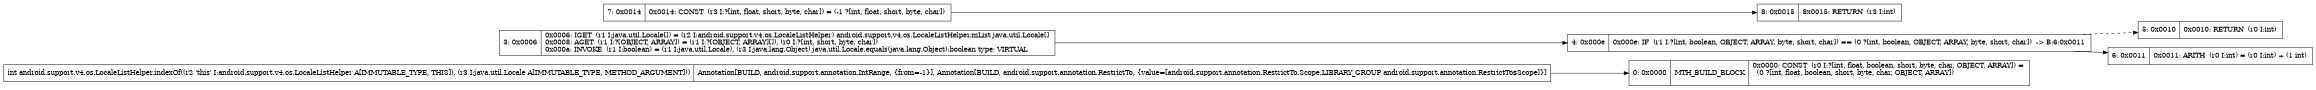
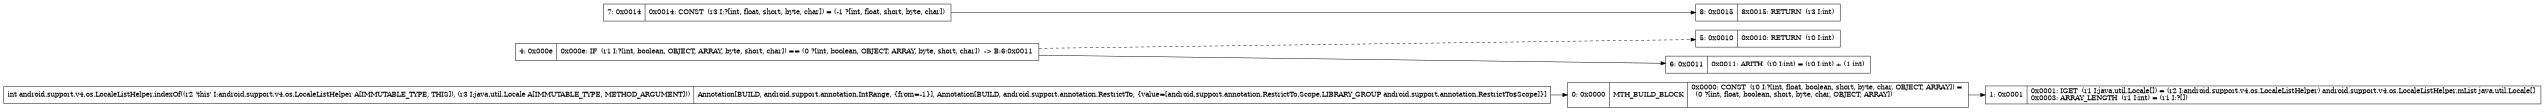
  digraph {
    rankdir=LR
    node [shape=record]
    n1 [label="{0\:\ 0x0000|MTH_BUILD_BLOCK\l|0x0000: CONST  (r0 I:?[int, float, boolean, short, byte, char, OBJECT, ARRAY]) = \l  (0 ?[int, float, boolean, short, byte, char, OBJECT, ARRAY])\l \l}"]
-   n3 [label="{3\:\ 0x0006|0x0006: IGET  (r1 I:java.util.Locale[]) = (r2 I:android.support.v4.os.LocaleListHelper) android.support.v4.os.LocaleListHelper.mList java.util.Locale[] \l0x0008: AGET  (r1 I:?[OBJECT, ARRAY]) = (r1 I:?[OBJECT, ARRAY][]), (r0 I:?[int, short, byte, char]) \l0x000a: INVOKE  (r1 I:boolean) = (r1 I:java.util.Locale), (r3 I:java.lang.Object) java.util.Locale.equals(java.lang.Object):boolean type: VIRTUAL \l}"]
+   n2 [label="{1\:\ 0x0001|0x0001: IGET  (r1 I:java.util.Locale[]) = (r2 I:android.support.v4.os.LocaleListHelper) android.support.v4.os.LocaleListHelper.mList java.util.Locale[] \l0x0003: ARRAY_LENGTH  (r1 I:int) = (r1 I:?[]) \l}"]
    n4 [label="{4\:\ 0x000e|0x000e: IF  (r1 I:?[int, boolean, OBJECT, ARRAY, byte, short, char]) == (0 ?[int, boolean, OBJECT, ARRAY, byte, short, char])  \-\> B:6:0x0011 \l}"]
    n5 [label="{7\:\ 0x0014|0x0014: CONST  (r3 I:?[int, float, short, byte, char]) = (\-1 ?[int, float, short, byte, char]) \l}"]
    n6 [label="{8\:\ 0x0015|8x0015: RETURN  (r3 I:int) \l}"]
    n7 [label="{5\:\ 0x0010|0x0010: RETURN  (r0 I:int) \l}"]
    n8 [label="{6\:\ 0x0011|0x0011: ARITH  (r0 I:int) = (r0 I:int) + (1 int) \l}"]
    n9 [label="{int android.support.v4.os.LocaleListHelper.indexOf((r2 'this' I:android.support.v4.os.LocaleListHelper A[IMMUTABLE_TYPE, THIS]), (r3 I:java.util.Locale A[IMMUTABLE_TYPE, METHOD_ARGUMENT]))  | Annotation[BUILD, android.support.annotation.IntRange, \{from=\-1\}], Annotation[BUILD, android.support.annotation.RestrictTo, \{value=[android.support.annotation.RestrictTo.Scope.LIBRARY_GROUP android.support.annotation.RestrictTo$Scope]\}]\l}"]
-   n3 -> n4
+   n1 -> n2
    n4 -> n7 [style=dashed]
    n4 -> n8
    n5 -> n6
    n9 -> n1
  }
